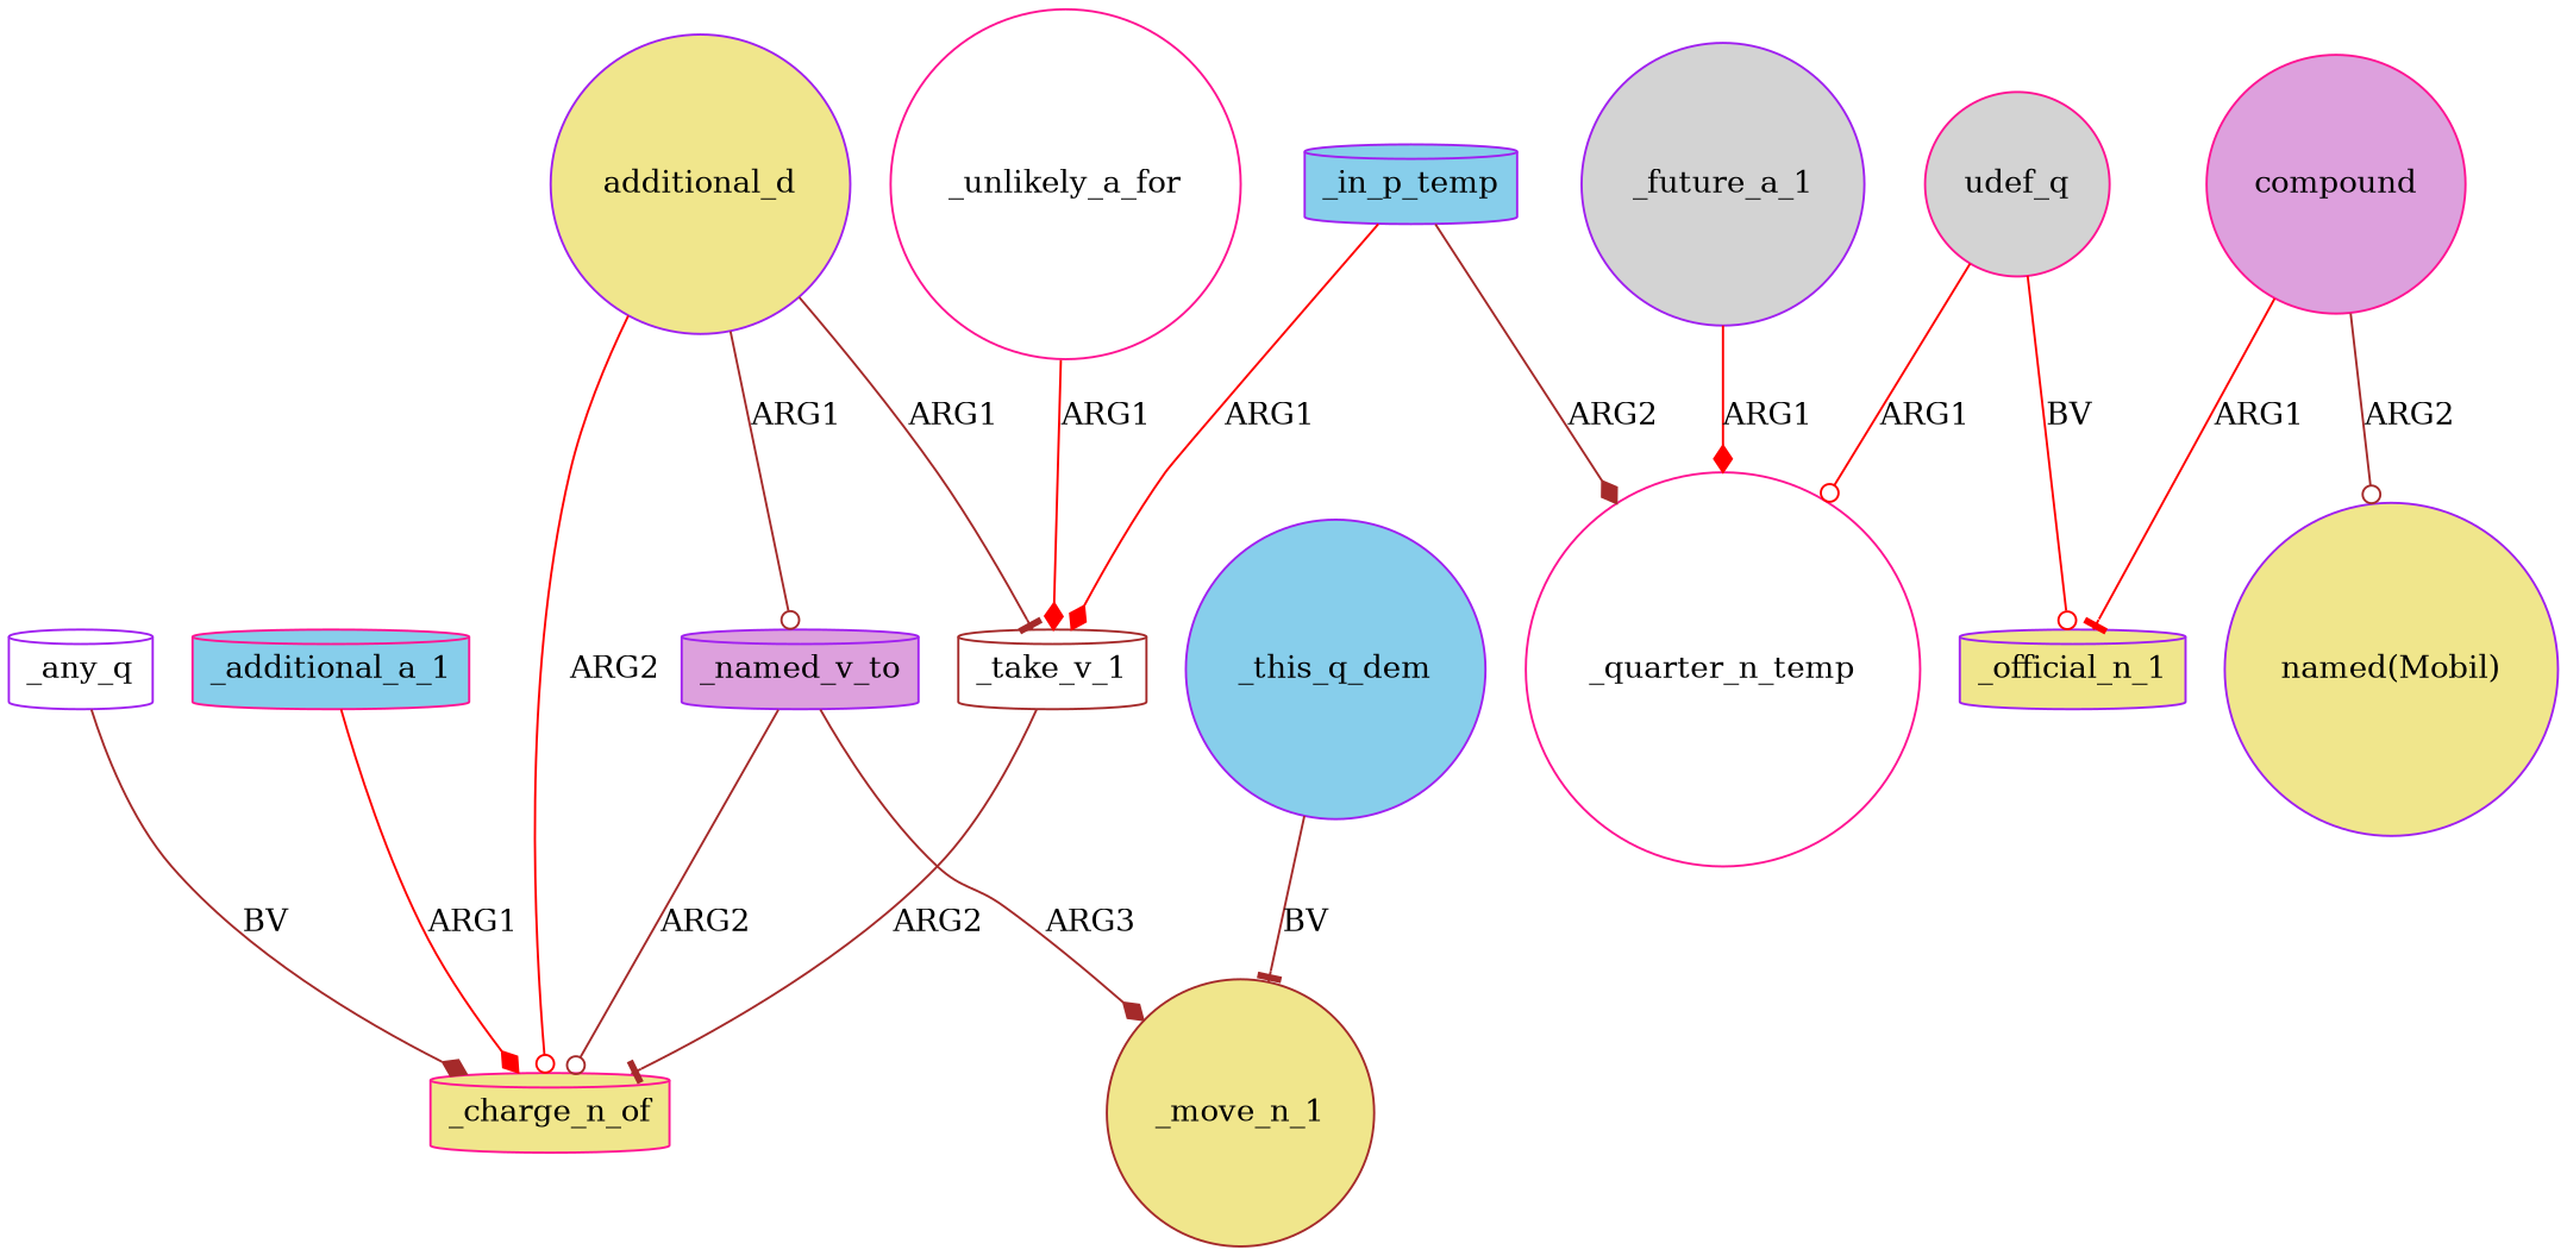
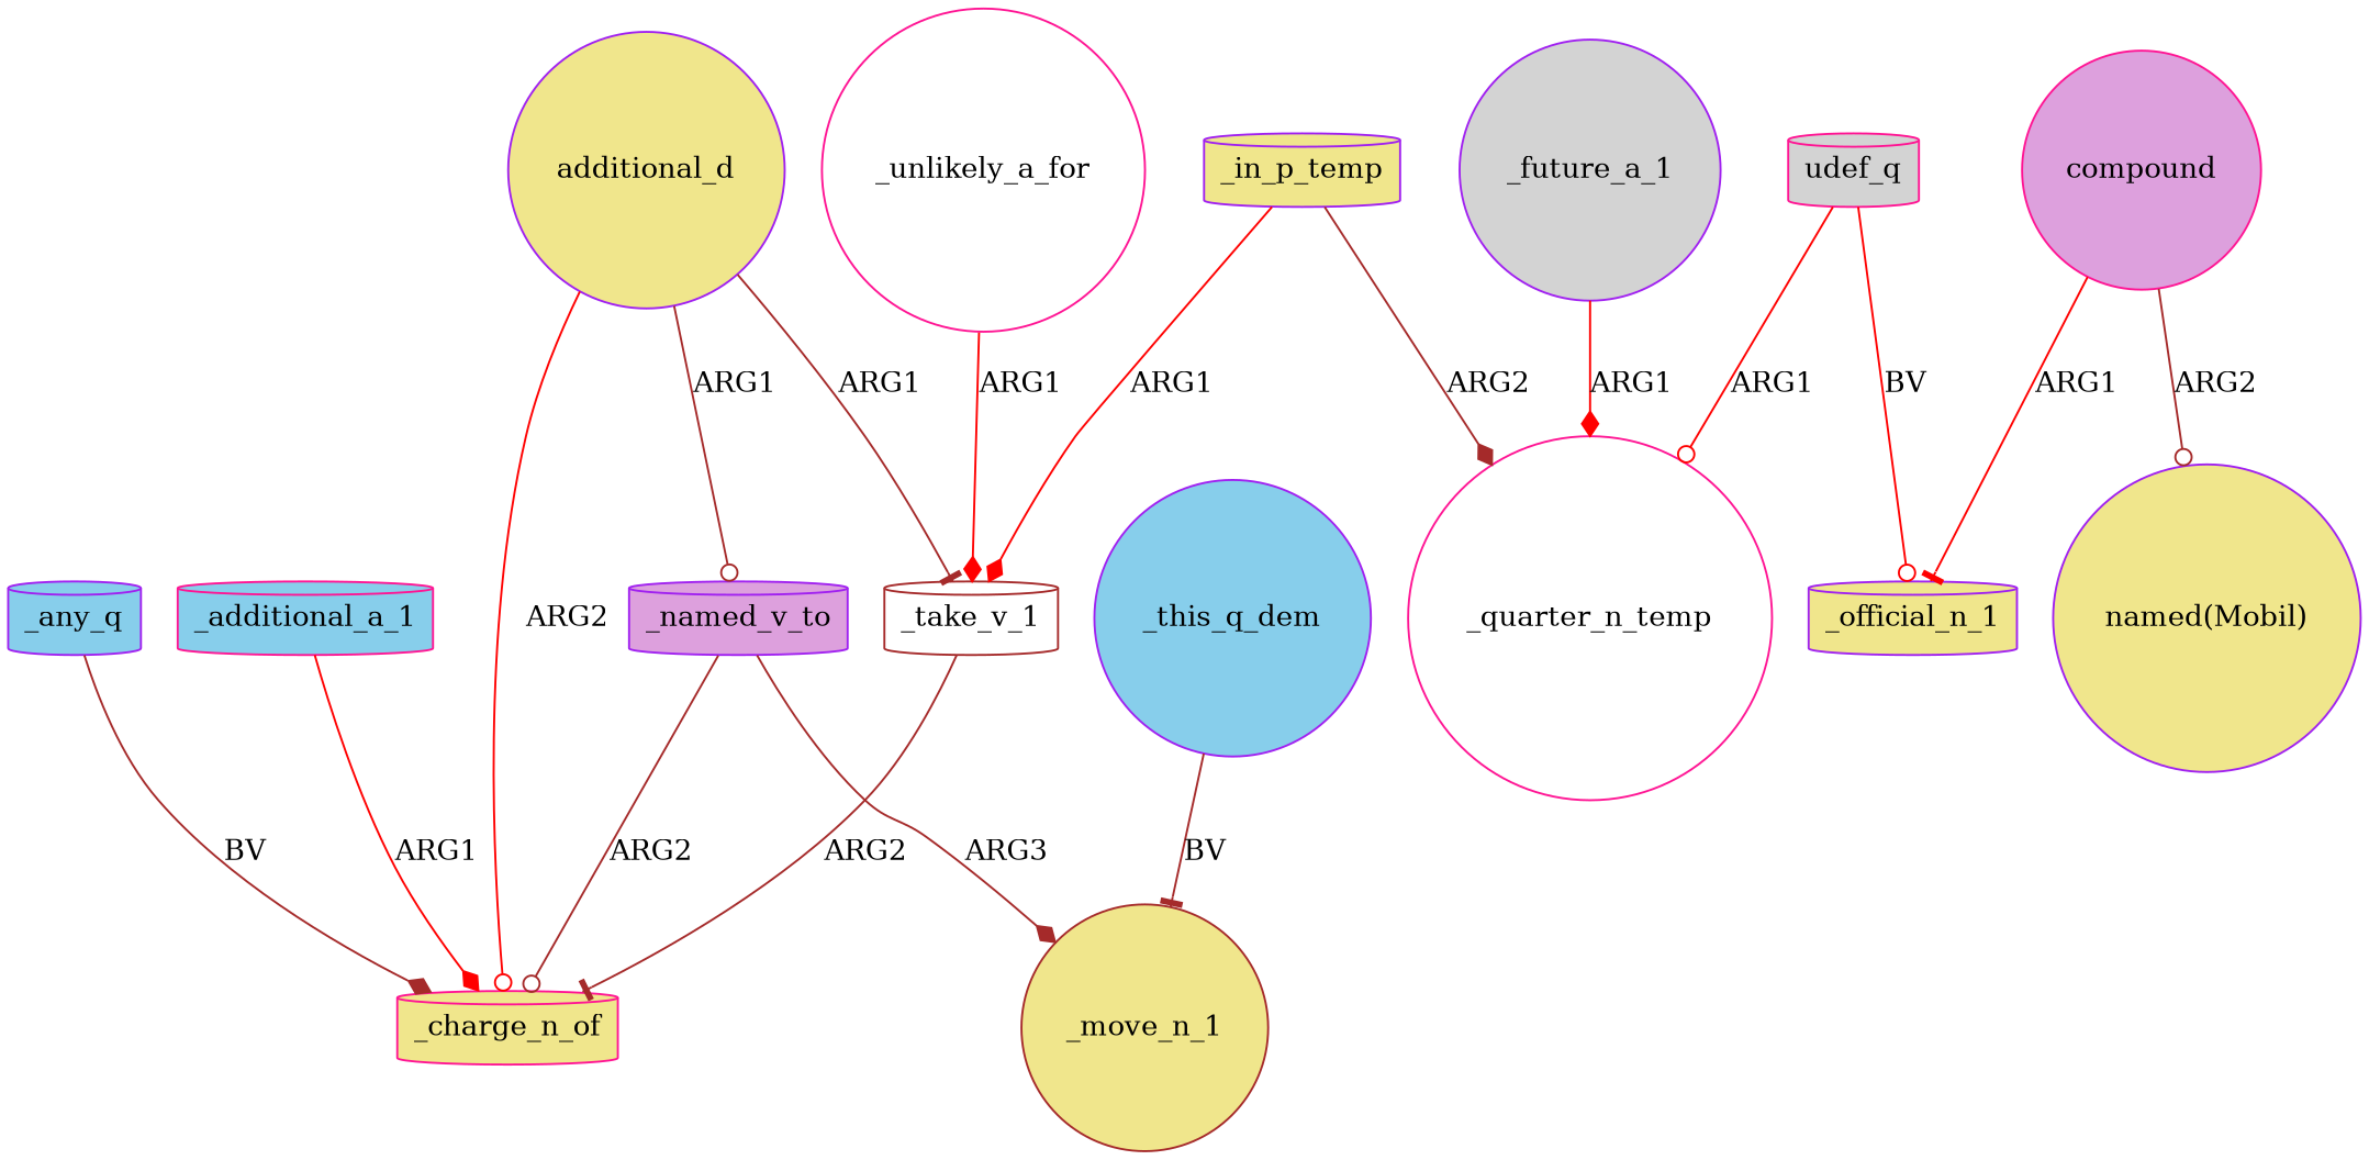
  digraph {
    node [color=purple fillcolor=khaki shape=circle style=filled]
    edge [arrowhead=diamond color=brown]
    _unlikely_a_for [color=deeppink fillcolor=white]
    _take_v_1 [color=brown fillcolor=white shape=cylinder]
    _official_n_1 [shape=cylinder]
    _charge_n_of [color=deeppink shape=cylinder]
    n5 [label=additional_d]
    n6 [fillcolor=plum label=_named_v_to shape=cylinder]
    _move_n_1 [color=brown]
    compound [color=deeppink fillcolor=plum]
    "named(Mobil)"
    _additional_a_1 [color=deeppink fillcolor=skyblue shape=cylinder]
    _this_q_dem [fillcolor=skyblue]
-   _in_p_temp [fillcolor=skyblue shape=cylinder]
+   _in_p_temp [shape=cylinder]
    _quarter_n_temp [color=deeppink fillcolor=white]
    _future_a_1 [fillcolor=lightgrey]
-   udef_q [color=deeppink fillcolor=lightgrey]
-   _any_q [fillcolor=white shape=cylinder]
+   udef_q [color=deeppink fillcolor=lightgrey shape=cylinder]
+   _any_q [fillcolor=skyblue shape=cylinder]
    _unlikely_a_for -> _take_v_1 [color=red label=ARG1]
    _take_v_1 -> _charge_n_of [arrowhead=tee label=ARG2]
    n5 -> _take_v_1 [arrowhead=tee label=ARG1]
    n5 -> _charge_n_of [arrowhead=odot color=red label=ARG2]
    n5 -> n6 [arrowhead=odot label=ARG1]
    n6 -> _charge_n_of [arrowhead=odot label=ARG2]
    n6 -> _move_n_1 [label=ARG3]
    compound -> _official_n_1 [arrowhead=tee color=red label=ARG1]
    compound -> "named(Mobil)" [arrowhead=odot label=ARG2]
    _additional_a_1 -> _charge_n_of [color=red label=ARG1]
    _this_q_dem -> _move_n_1 [arrowhead=tee label=BV]
    _in_p_temp -> _take_v_1 [color=red label=ARG1]
    _in_p_temp -> _quarter_n_temp [label=ARG2]
    _future_a_1 -> _quarter_n_temp [color=red label=ARG1]
    udef_q -> _official_n_1 [arrowhead=odot color=red label=BV]
    udef_q -> _quarter_n_temp [arrowhead=odot color=red label=ARG1]
    _any_q -> _charge_n_of [label=BV]
  }
